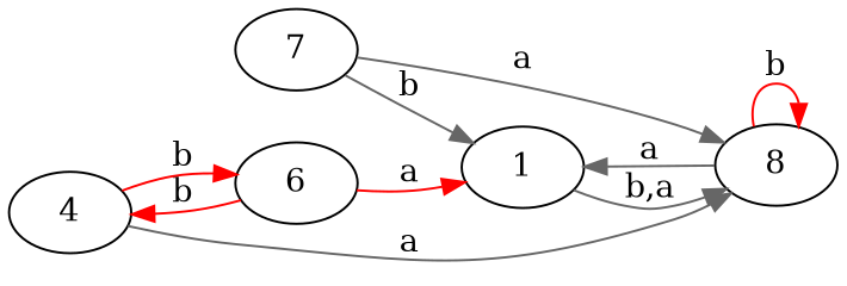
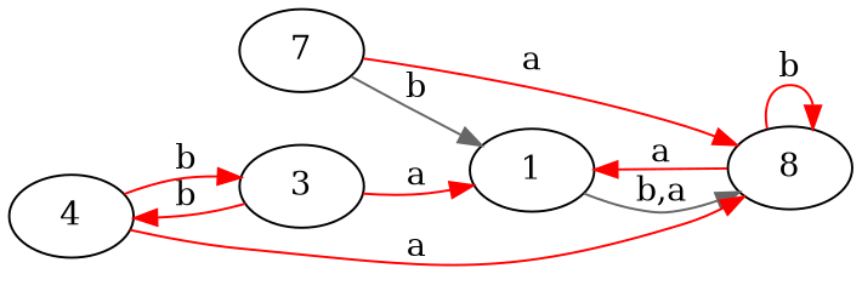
  digraph {
    d2tdocpreamble="\usetikzlibrary{automata}"
    d2tfigpreamble="\tikzstyle{every state}= [ draw=blue!50,very thick,fill=blue!20]  \tikzstyle{auto}= [fill=white]"
    rankdir=LR
    ranksep=0.5
    node [style=state]
    edge [color=red lblstyle=auto topath="bend right"]
    n1 [label=7 style="state, accepting"]
    n2 [label=1]
    n3 [label=8 style="state, initial"]
-   n4 [label=6]
+   n4 [label=3]
    n5 [label=4]
    n1 -> n2 [color=gray40 label=b]
-   n1 -> n3 [color=gray40 label=a]
+   n1 -> n3 [label=a]
    n2 -> n3 [color=gray40 label="b,a"]
-   n3 -> n2 [color=gray40 label=a]
+   n3 -> n2 [label=a]
    n3 -> n3 [label=b topath="loop above"]
    n4 -> n2 [label=a]
    n4 -> n5 [label=b]
-   n5 -> n3 [color=gray40 label=a]
+   n5 -> n3 [label=a]
    n5 -> n4 [label=b]
  }
